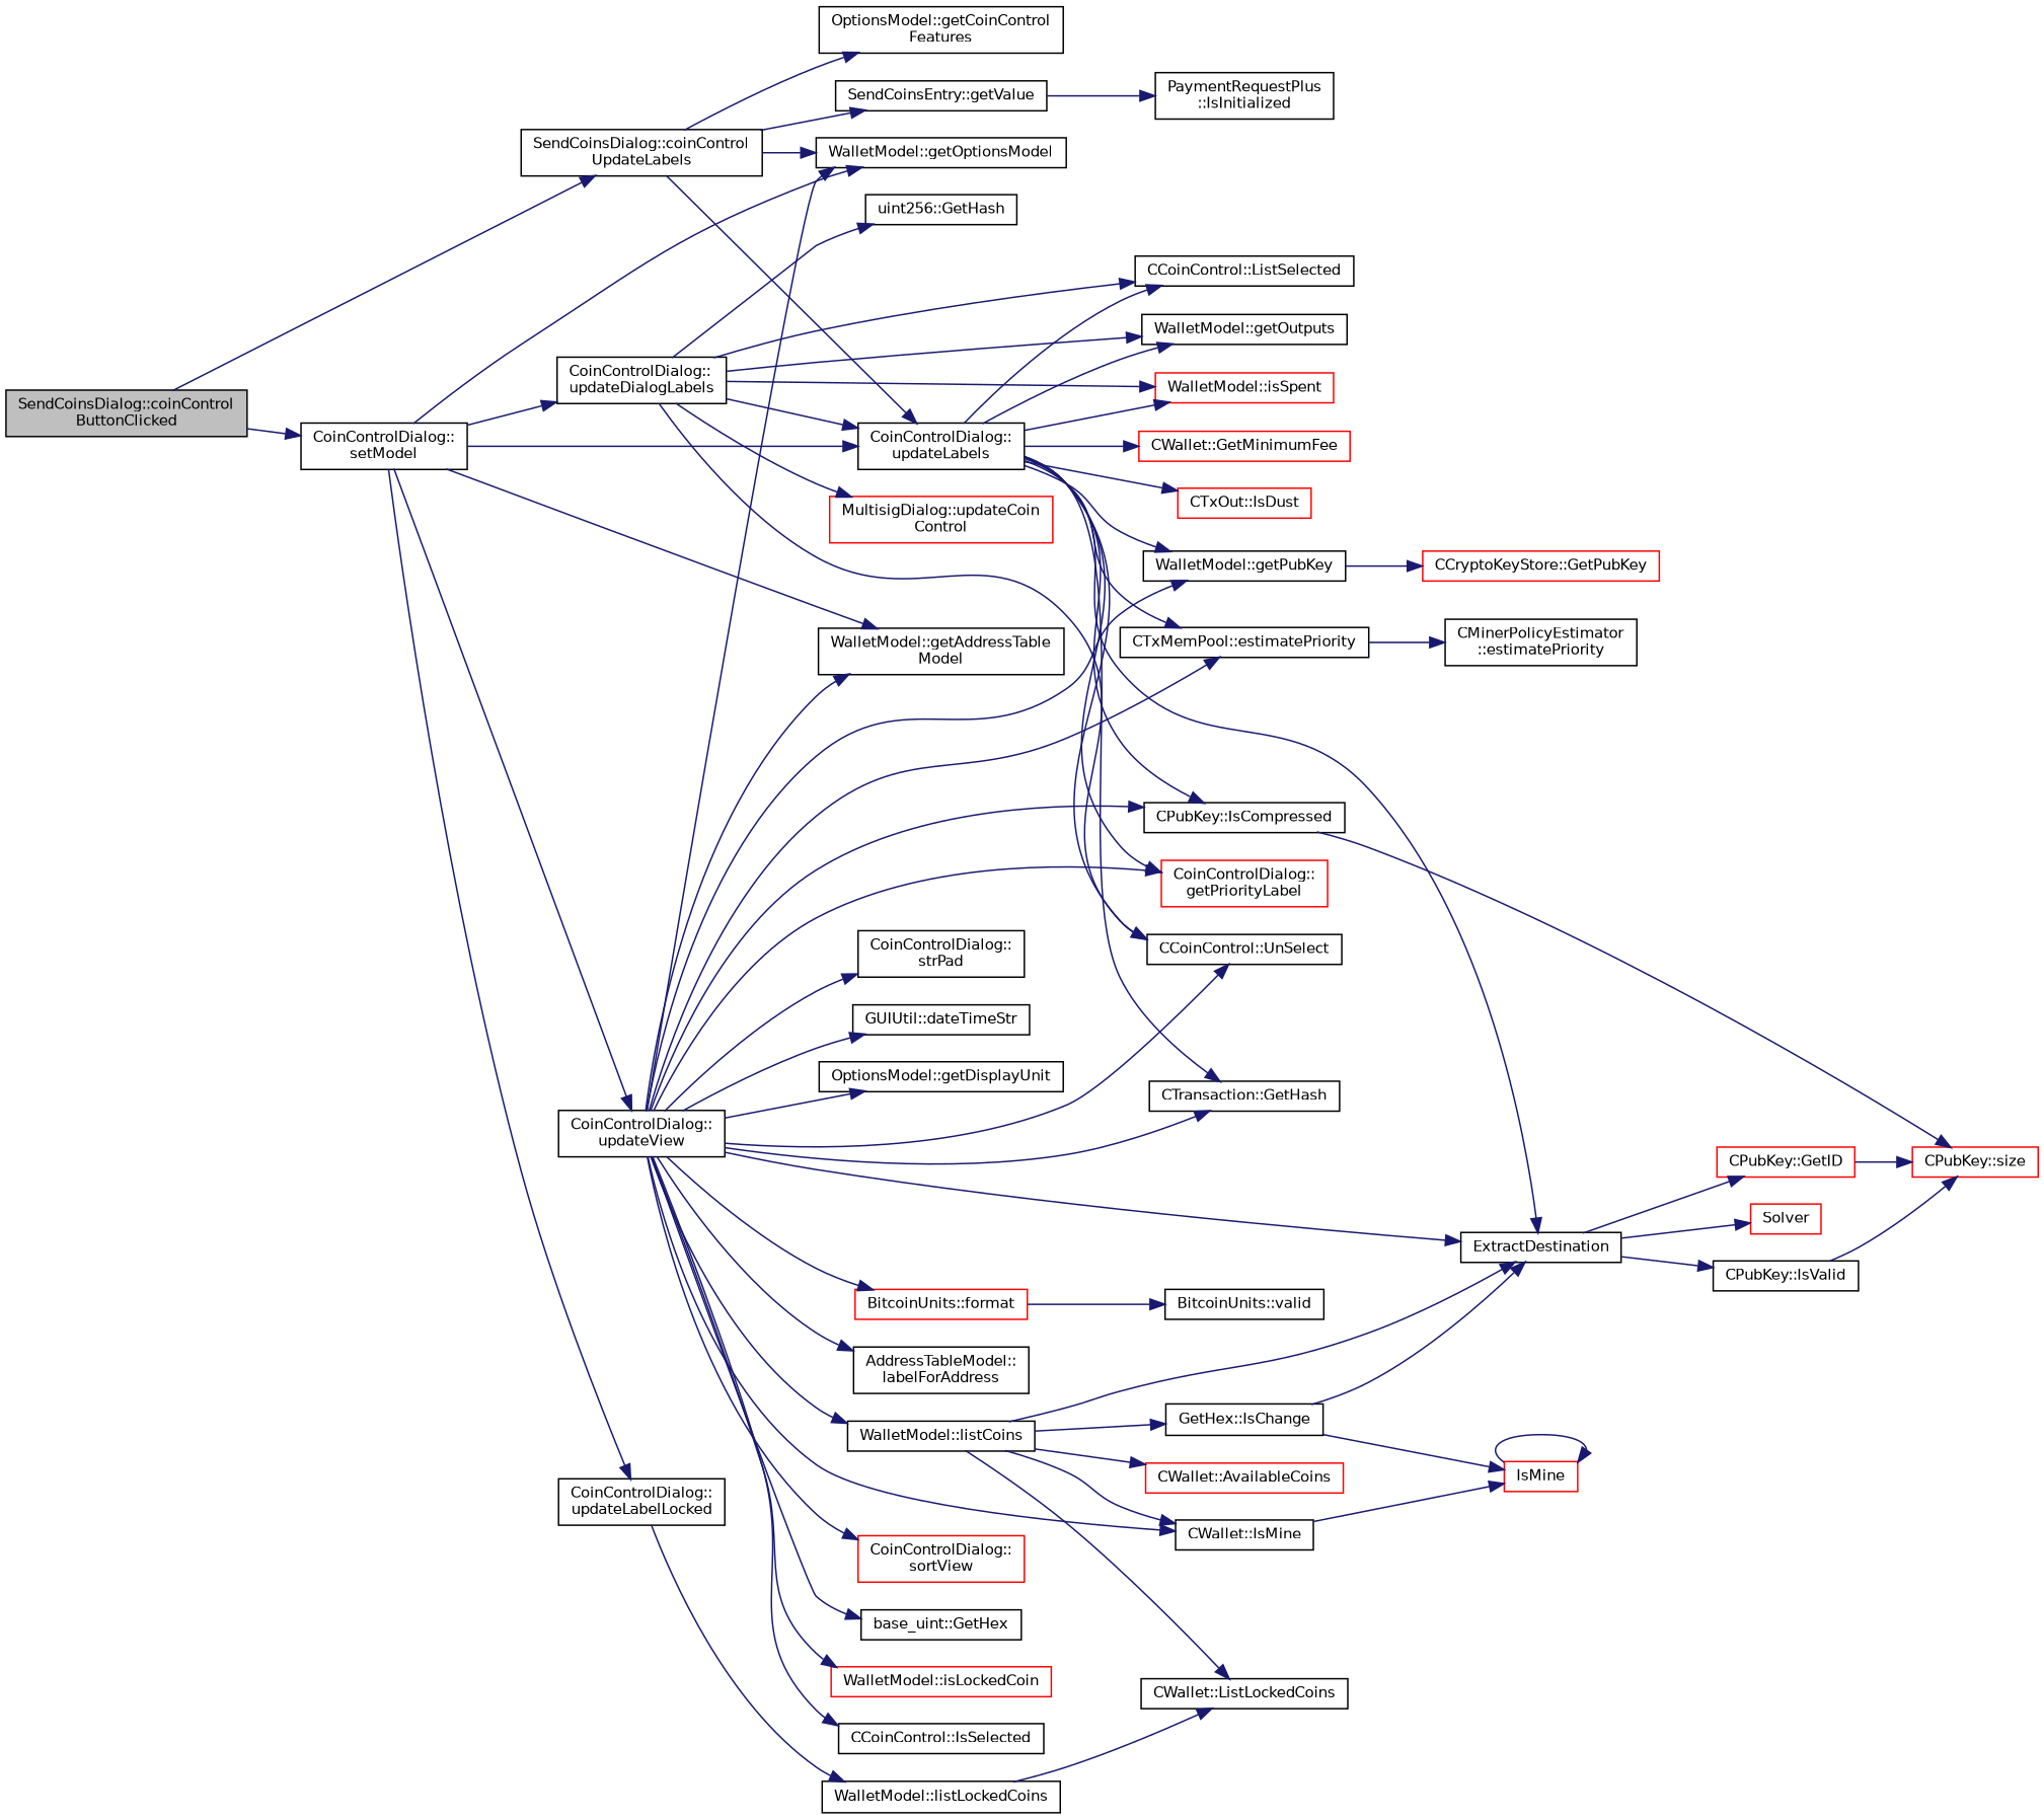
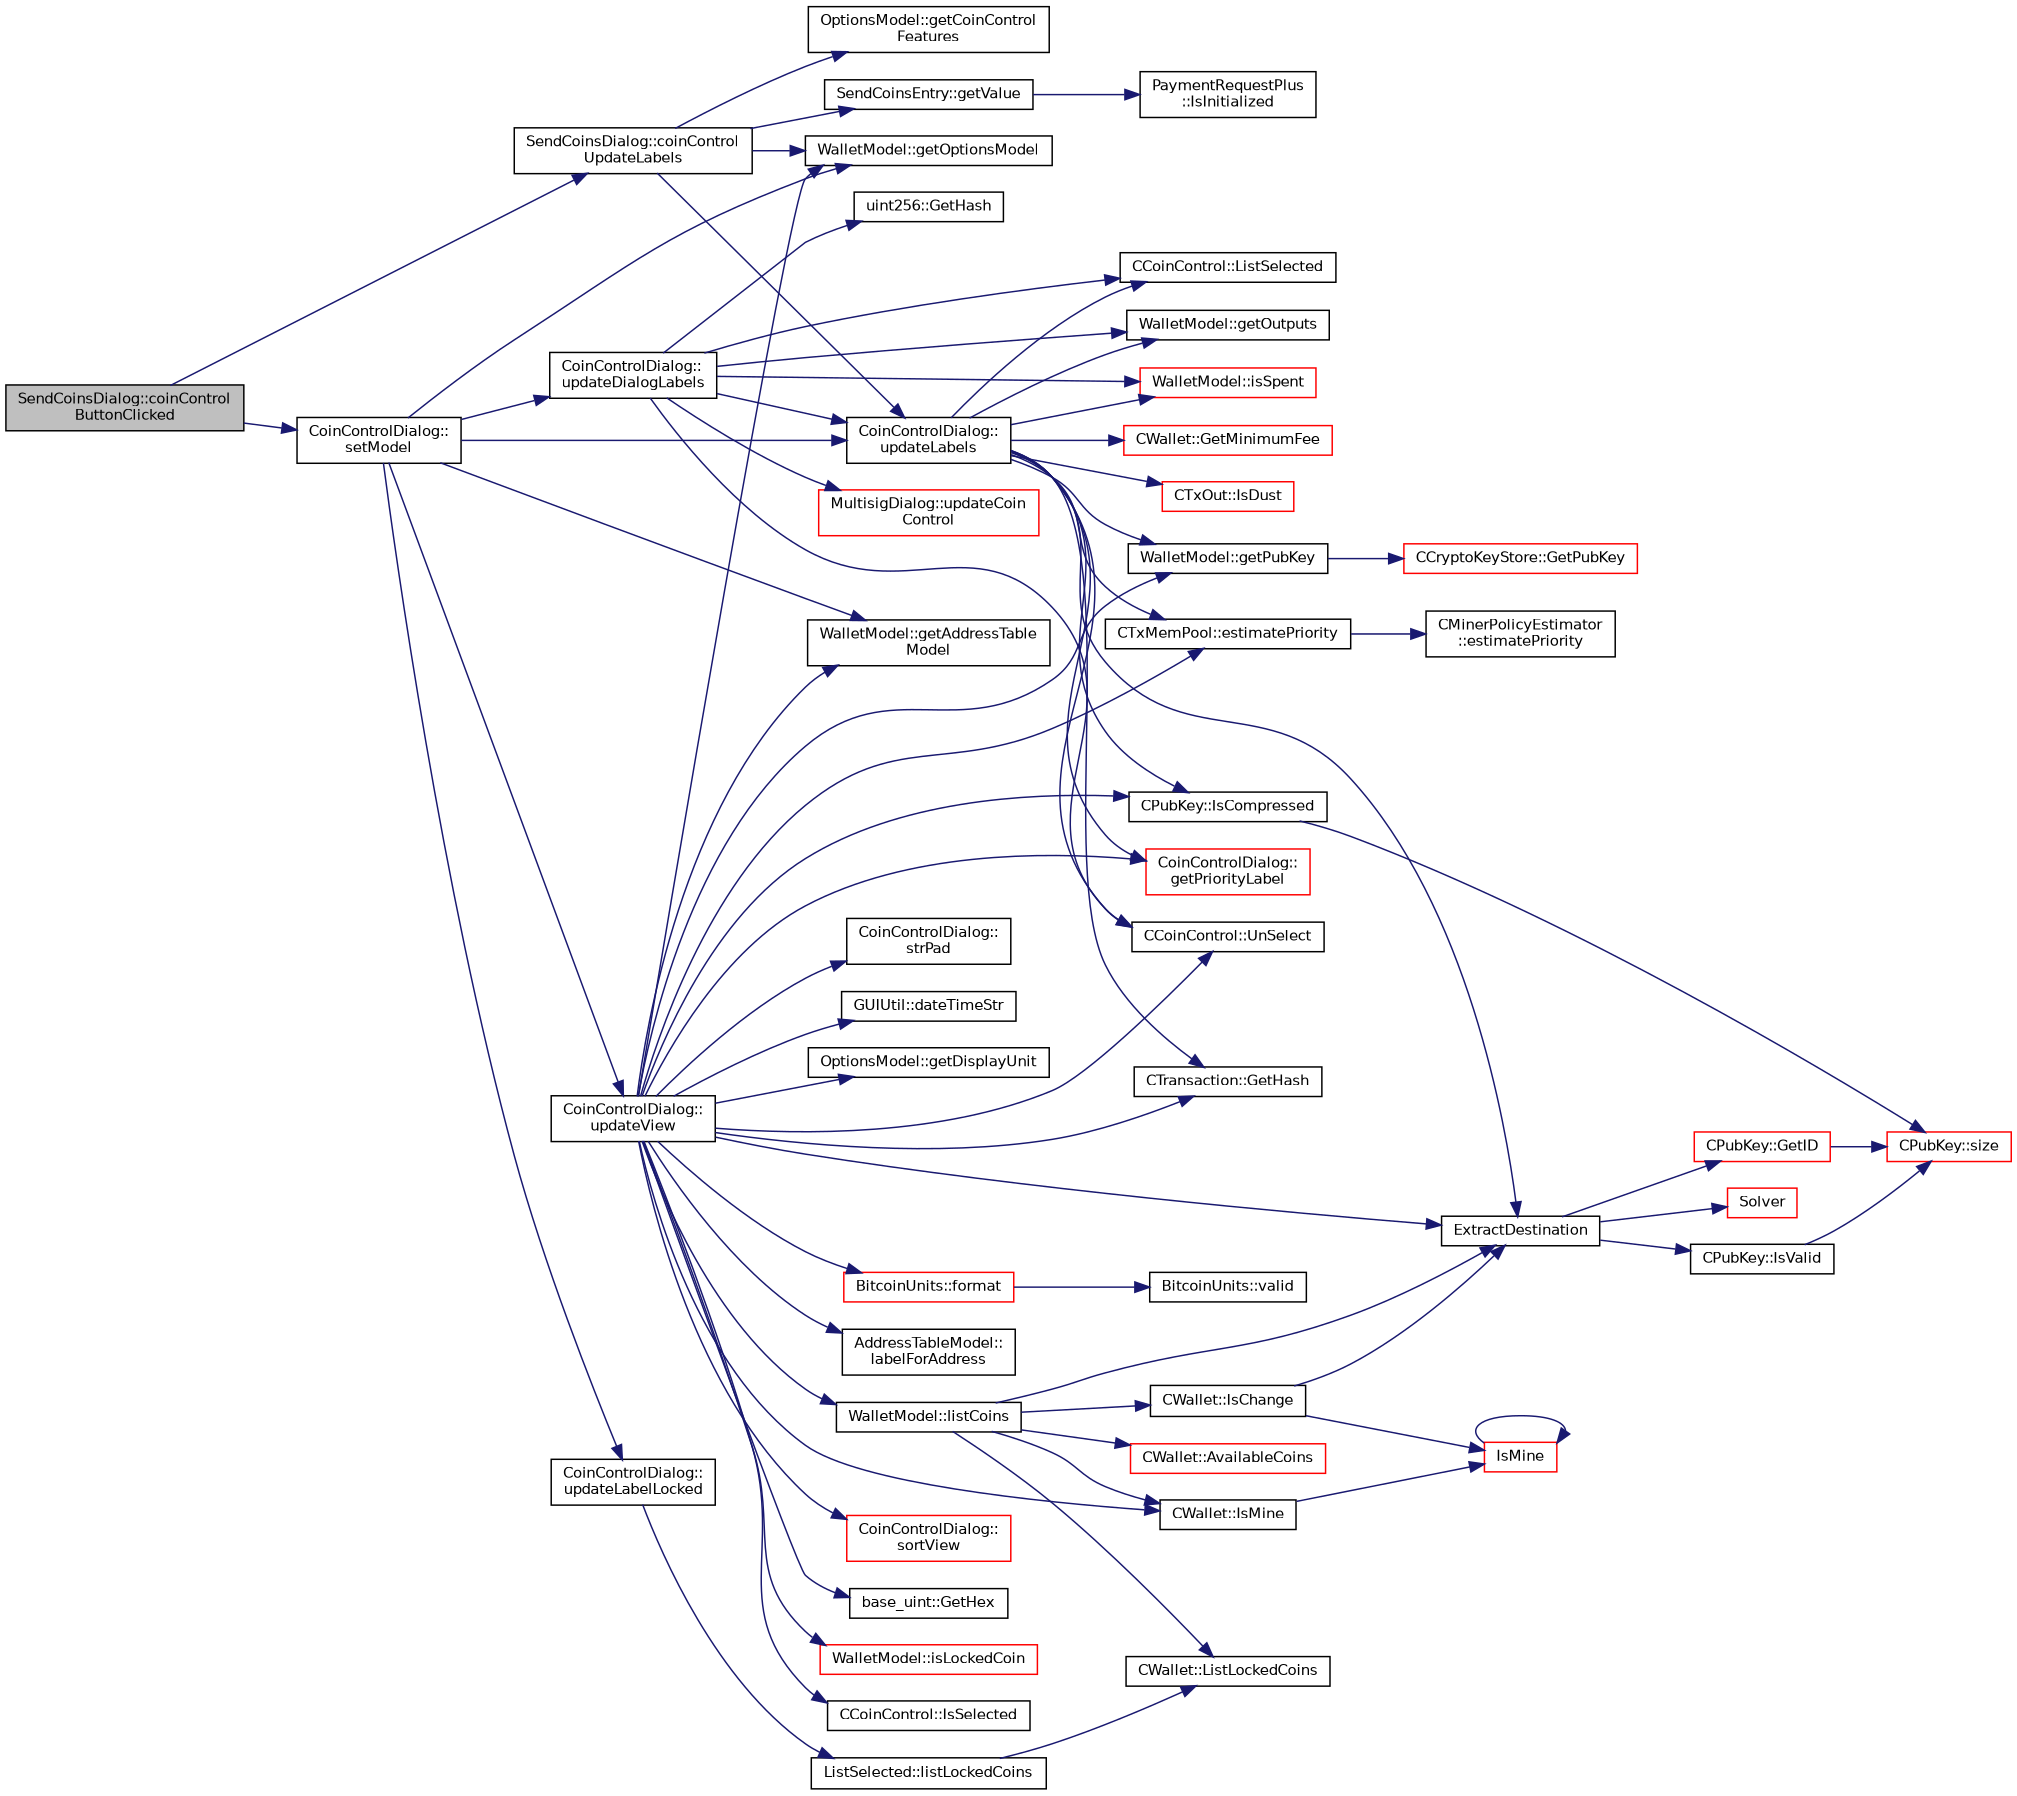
  digraph {
    rankdir=LR
    node [color=black fillcolor=white fontname=Helvetica fontsize=10 shape=record style=filled]
    edge [color=midnightblue fontname=Helvetica fontsize=10 labelfontname=Helvetica labelfontsize=10 style=solid]
    n1 [fillcolor=grey75 fontcolor=black height=0.2 label="SendCoinsDialog::coinControl\lButtonClicked" width=0.4]
    n2 [height=0.2 label="CoinControlDialog::\lsetModel" width=0.4]
    n3 [height=0.2 label="SendCoinsDialog::coinControl\lUpdateLabels" width=0.4]
    n4 [height=0.2 label="WalletModel::getOptionsModel" width=0.4]
    n5 [height=0.2 label="WalletModel::getAddressTable\lModel" width=0.4]
    n6 [height=0.2 label="CoinControlDialog::\lupdateView" width=0.4]
    n7 [height=0.2 label="CoinControlDialog::\lupdateLabelLocked" width=0.4]
    n8 [height=0.2 label="CoinControlDialog::\lupdateLabels" width=0.4]
    n9 [height=0.2 label="CoinControlDialog::\lupdateDialogLabels" width=0.4]
    n10 [height=0.2 label="OptionsModel::getCoinControl\lFeatures" width=0.4]
    n11 [height=0.2 label="SendCoinsEntry::getValue" width=0.4]
    n12 [height=0.2 label="OptionsModel::getDisplayUnit" width=0.4]
    n13 [height=0.2 label="CTxMemPool::estimatePriority" width=0.4]
    n14 [height=0.2 label="WalletModel::listCoins" width=0.4]
    n15 [height=0.2 label="CWallet::IsMine" width=0.4]
    n16 [height=0.2 label=ExtractDestination width=0.4]
    n17 [height=0.2 label="AddressTableModel::\llabelForAddress" width=0.4]
    n18 [height=0.2 label="CTransaction::GetHash" width=0.4]
    n19 [height=0.2 label="CCoinControl::UnSelect" width=0.4]
    n20 [height=0.2 label="WalletModel::getPubKey" width=0.4]
    n21 [height=0.2 label="CPubKey::IsCompressed" width=0.4]
    n22 [color=red height=0.2 label="BitcoinUnits::format" width=0.4]
    n23 [height=0.2 label="CoinControlDialog::\lstrPad" width=0.4]
    n24 [height=0.2 label="GUIUtil::dateTimeStr" width=0.4]
    n25 [color=red height=0.2 label="CoinControlDialog::\lgetPriorityLabel" width=0.4]
    n26 [height=0.2 label="base_uint::GetHex" width=0.4]
    n27 [color=red height=0.2 label="WalletModel::isLockedCoin" width=0.4]
    n28 [height=0.2 label="CCoinControl::IsSelected" width=0.4]
    n29 [color=red height=0.2 label="CoinControlDialog::\lsortView" width=0.4]
-   n30 [height=0.2 label="WalletModel::listLockedCoins" width=0.4]
+   n30 [height=0.2 label="ListSelected::listLockedCoins" width=0.4]
    n31 [color=red height=0.2 label="CTxOut::IsDust" width=0.4]
    n32 [height=0.2 label="CCoinControl::ListSelected" width=0.4]
    n33 [height=0.2 label="WalletModel::getOutputs" width=0.4]
    n34 [color=red height=0.2 label="WalletModel::isSpent" width=0.4]
    n35 [color=red height=0.2 label="CWallet::GetMinimumFee" width=0.4]
    n36 [height=0.2 label="uint256::GetHash" width=0.4]
    n37 [color=red height=0.2 label="MultisigDialog::updateCoin\lControl" width=0.4]
    n38 [height=0.2 label="CMinerPolicyEstimator\l::estimatePriority" width=0.4]
    n39 [color=red height=0.2 label="CWallet::AvailableCoins" width=0.4]
    n40 [height=0.2 label="CWallet::ListLockedCoins" width=0.4]
-   n41 [height=0.2 label="GetHex::IsChange" width=0.4]
+   n41 [height=0.2 label="CWallet::IsChange" width=0.4]
    n42 [color=red height=0.2 label=IsMine width=0.4]
    n43 [color=red height=0.2 label=Solver width=0.4]
    n44 [height=0.2 label="CPubKey::IsValid" width=0.4]
    n45 [color=red height=0.2 label="CPubKey::GetID" width=0.4]
    n46 [color=red height=0.2 label="CCryptoKeyStore::GetPubKey" width=0.4]
    n47 [color=red height=0.2 label="CPubKey::size" width=0.4]
    n48 [height=0.2 label="BitcoinUnits::valid" width=0.4]
    n49 [height=0.2 label="PaymentRequestPlus\l::IsInitialized" width=0.4]
    n1 -> n2
    n1 -> n3
    n2 -> n4
    n2 -> n5
    n2 -> n6
    n2 -> n7
    n2 -> n8
    n2 -> n9
    n3 -> n4
    n3 -> n8
    n3 -> n10
    n3 -> n11
    n6 -> n4
    n6 -> n5
    n6 -> n12
    n6 -> n13
    n6 -> n14
    n6 -> n15
    n6 -> n16
    n6 -> n17
    n6 -> n18
    n6 -> n19
    n6 -> n20
    n6 -> n21
    n6 -> n22
    n6 -> n23
    n6 -> n24
    n6 -> n25
    n6 -> n26
    n6 -> n27
    n6 -> n28
    n6 -> n29
    n7 -> n30
    n8 -> n13
    n8 -> n16
    n8 -> n18
    n8 -> n19
    n8 -> n20
    n8 -> n21
    n8 -> n25
    n8 -> n31
    n8 -> n32
    n8 -> n33
    n8 -> n34
    n8 -> n35
    n9 -> n8
    n9 -> n19
    n9 -> n32
    n9 -> n33
    n9 -> n34
    n9 -> n36
    n9 -> n37
    n11 -> n49
    n13 -> n38
    n14 -> n15
    n14 -> n16
    n14 -> n39
    n14 -> n40
    n14 -> n41
    n15 -> n42
    n16 -> n43
    n16 -> n44
    n16 -> n45
    n20 -> n46
    n21 -> n47
    n22 -> n48
    n30 -> n40
    n41 -> n16
    n41 -> n42
    n42 -> n42
    n44 -> n47
    n45 -> n47
  }
